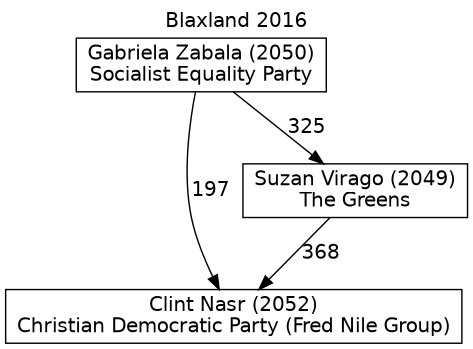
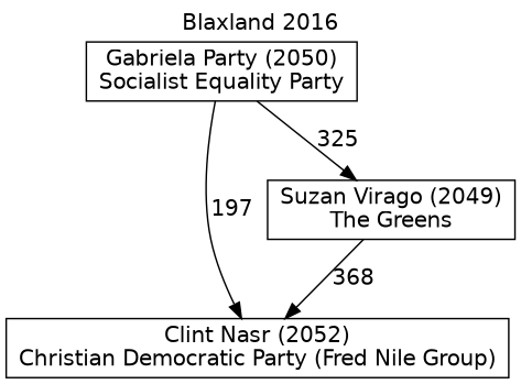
  digraph {
    fontname="DejaVu Sans"
    label="Blaxland 2016"
    labelloc=t
    mclimit=10
    node [fontname="DejaVu Sans" shape=box]
    edge [fontname="DejaVu Sans"]
    n1 [label="Clint Nasr (2052)\nChristian Democratic Party (Fred Nile Group)"]
    n2 [label="Suzan Virago (2049)\nThe Greens"]
-   n3 [label="Gabriela Zabala (2050)\nSocialist Equality Party"]
+   n3 [label="Gabriela Party (2050)\nSocialist Equality Party"]
    n2 -> n1 [label=368]
    n3 -> n1 [label=197]
    n3 -> n2 [label=325]
  }
